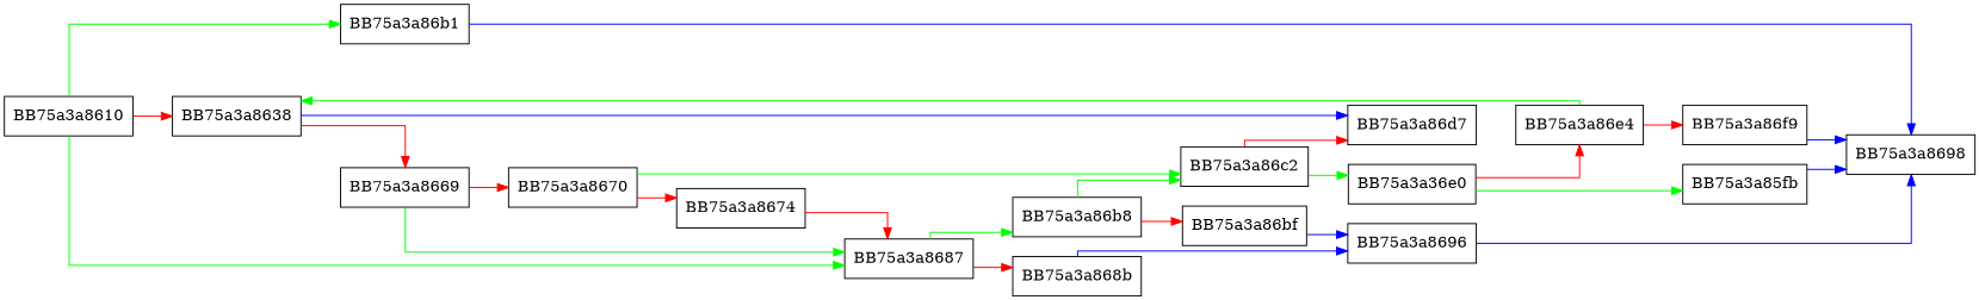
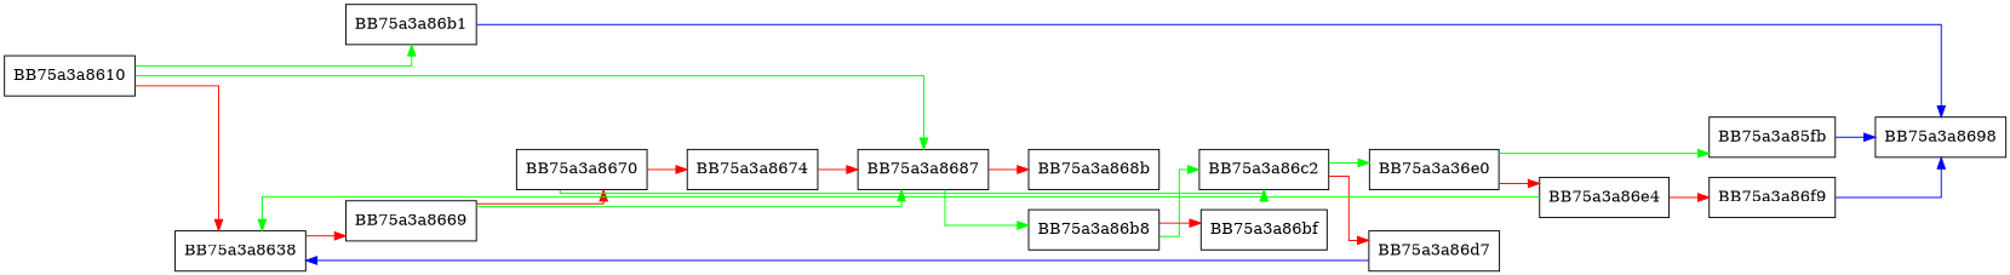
  digraph {
    rankdir=LR
    splines=ortho
    node [shape=box]
    edge [color=red]
    BB75a3a8610
    BB75a3a86b1
    BB75a3a8638
    BB75a3a8687
    BB75a3a8698
    BB75a3a8669
    BB75a3a86b8
    BB75a3a868b
    BB75a3a8670
    n10 [label=BB75a3a86c2]
    BB75a3a86bf
-   BB75a3a8696
    BB75a3a8674
    n14 [label=BB75a3a36e0]
    BB75a3a86d7
    n16 [label=BB75a3a85fb]
    BB75a3a86e4
    BB75a3a86f9
    BB75a3a8610 -> BB75a3a86b1 [color=green]
    BB75a3a8610 -> BB75a3a8638
    BB75a3a8610 -> BB75a3a8687 [color=green]
    BB75a3a86b1 -> BB75a3a8698 [color=blue]
    BB75a3a8638 -> BB75a3a8669
    BB75a3a8687 -> BB75a3a86b8 [color=green]
    BB75a3a8687 -> BB75a3a868b
    BB75a3a8669 -> BB75a3a8687 [color=green]
    BB75a3a8669 -> BB75a3a8670
    BB75a3a86b8 -> n10 [color=green]
    BB75a3a86b8 -> BB75a3a86bf
-   BB75a3a868b -> BB75a3a8696 [color=blue]
    BB75a3a8670 -> n10 [color=green]
    BB75a3a8670 -> BB75a3a8674
    n10 -> n14 [color=green]
    n10 -> BB75a3a86d7
-   BB75a3a86bf -> BB75a3a8696 [color=blue]
-   BB75a3a8696 -> BB75a3a8698 [color=blue]
    BB75a3a8674 -> BB75a3a8687
    n14 -> n16 [color=green]
    n14 -> BB75a3a86e4
-   BB75a3a8638 -> BB75a3a86d7 [color=blue]
+   BB75a3a86d7 -> BB75a3a8638 [color=blue]
    n16 -> BB75a3a8698 [color=blue]
    BB75a3a86e4 -> BB75a3a8638 [color=green]
    BB75a3a86e4 -> BB75a3a86f9
    BB75a3a86f9 -> BB75a3a8698 [color=blue]
  }
